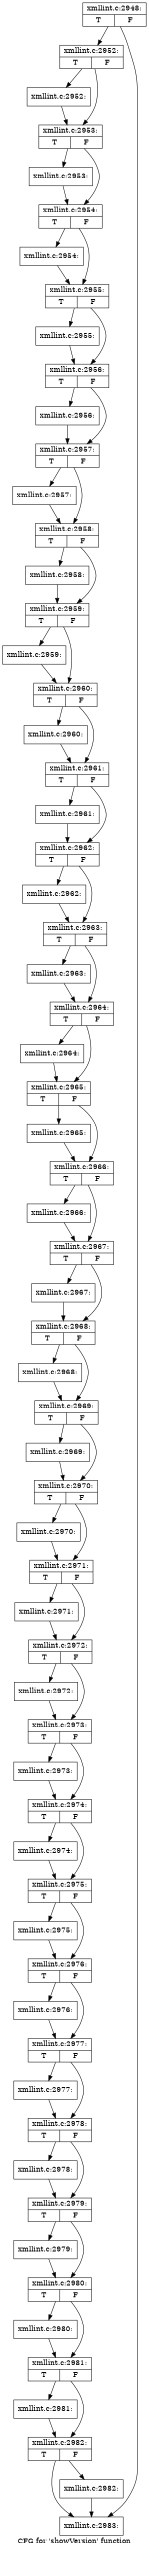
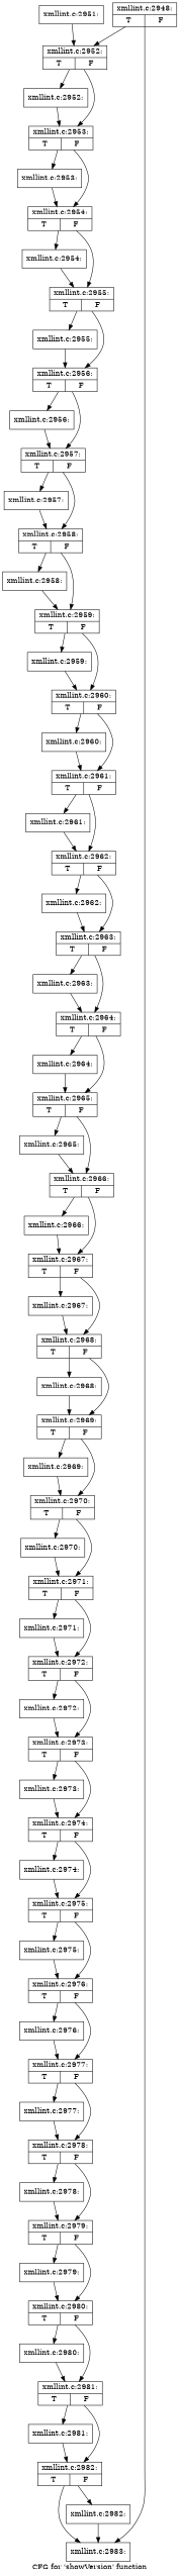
  digraph {
    label="CFG for 'showVersion' function"
    node [shape=record]
    n1 [label="{xmllint.c:2948:|{<s0>T|<s1>F}}"]
    n2 [label="{xmllint.c:2952:|{<s0>T|<s1>F}}"]
    n3 [label="{xmllint.c:2983:}"]
+   n4 [label="{xmllint.c:2951:}"]
    n5 [label="{xmllint.c:2952:}"]
    n6 [label="{xmllint.c:2953:|{<s0>T|<s1>F}}"]
    n7 [label="{xmllint.c:2953:}"]
    n8 [label="{xmllint.c:2954:|{<s0>T|<s1>F}}"]
    n9 [label="{xmllint.c:2954:}"]
    n10 [label="{xmllint.c:2955:|{<s0>T|<s1>F}}"]
    n11 [label="{xmllint.c:2955:}"]
    n12 [label="{xmllint.c:2956:|{<s0>T|<s1>F}}"]
    n13 [label="{xmllint.c:2956:}"]
    n14 [label="{xmllint.c:2957:|{<s0>T|<s1>F}}"]
    n15 [label="{xmllint.c:2957:}"]
    n16 [label="{xmllint.c:2958:|{<s0>T|<s1>F}}"]
    n17 [label="{xmllint.c:2958:}"]
    n18 [label="{xmllint.c:2959:|{<s0>T|<s1>F}}"]
    n19 [label="{xmllint.c:2959:}"]
    n20 [label="{xmllint.c:2960:|{<s0>T|<s1>F}}"]
    n21 [label="{xmllint.c:2960:}"]
    n22 [label="{xmllint.c:2961:|{<s0>T|<s1>F}}"]
    n23 [label="{xmllint.c:2961:}"]
    n24 [label="{xmllint.c:2962:|{<s0>T|<s1>F}}"]
    n25 [label="{xmllint.c:2962:}"]
    n26 [label="{xmllint.c:2963:|{<s0>T|<s1>F}}"]
    n27 [label="{xmllint.c:2963:}"]
    n28 [label="{xmllint.c:2964:|{<s0>T|<s1>F}}"]
    n29 [label="{xmllint.c:2964:}"]
    n30 [label="{xmllint.c:2965:|{<s0>T|<s1>F}}"]
    n31 [label="{xmllint.c:2965:}"]
    n32 [label="{xmllint.c:2966:|{<s0>T|<s1>F}}"]
    n33 [label="{xmllint.c:2966:}"]
    n34 [label="{xmllint.c:2967:|{<s0>T|<s1>F}}"]
    n35 [label="{xmllint.c:2967:}"]
    n36 [label="{xmllint.c:2968:|{<s0>T|<s1>F}}"]
    n37 [label="{xmllint.c:2968:}"]
    n38 [label="{xmllint.c:2969:|{<s0>T|<s1>F}}"]
    n39 [label="{xmllint.c:2969:}"]
    n40 [label="{xmllint.c:2970:|{<s0>T|<s1>F}}"]
    n41 [label="{xmllint.c:2970:}"]
    n42 [label="{xmllint.c:2971:|{<s0>T|<s1>F}}"]
    n43 [label="{xmllint.c:2971:}"]
    n44 [label="{xmllint.c:2972:|{<s0>T|<s1>F}}"]
    n45 [label="{xmllint.c:2972:}"]
    n46 [label="{xmllint.c:2973:|{<s0>T|<s1>F}}"]
    n47 [label="{xmllint.c:2973:}"]
    n48 [label="{xmllint.c:2974:|{<s0>T|<s1>F}}"]
    n49 [label="{xmllint.c:2974:}"]
    n50 [label="{xmllint.c:2975:|{<s0>T|<s1>F}}"]
    n51 [label="{xmllint.c:2975:}"]
    n52 [label="{xmllint.c:2976:|{<s0>T|<s1>F}}"]
    n53 [label="{xmllint.c:2976:}"]
    n54 [label="{xmllint.c:2977:|{<s0>T|<s1>F}}"]
    n55 [label="{xmllint.c:2977:}"]
    n56 [label="{xmllint.c:2978:|{<s0>T|<s1>F}}"]
    n57 [label="{xmllint.c:2978:}"]
    n58 [label="{xmllint.c:2979:|{<s0>T|<s1>F}}"]
    n59 [label="{xmllint.c:2979:}"]
    n60 [label="{xmllint.c:2980:|{<s0>T|<s1>F}}"]
    n61 [label="{xmllint.c:2980:}"]
    n62 [label="{xmllint.c:2981:|{<s0>T|<s1>F}}"]
    n63 [label="{xmllint.c:2981:}"]
    n64 [label="{xmllint.c:2982:|{<s0>T|<s1>F}}"]
    n65 [label="{xmllint.c:2982:}"]
    n1 -> n2
    n1 -> n3
    n2 -> n5
    n2 -> n6
+   n4 -> n2
    n5 -> n6
    n6 -> n7
    n6 -> n8
    n7 -> n8
    n8 -> n9
    n8 -> n10
    n9 -> n10
    n10 -> n11
    n10 -> n12
    n11 -> n12
    n12 -> n13
    n12 -> n14
    n13 -> n14
    n14 -> n15
    n14 -> n16
    n15 -> n16
    n16 -> n17
    n16 -> n18
    n17 -> n18
    n18 -> n19
    n18 -> n20
    n19 -> n20
    n20 -> n21
    n20 -> n22
    n21 -> n22
    n22 -> n23
    n22 -> n24
    n23 -> n24
    n24 -> n25
    n24 -> n26
    n25 -> n26
    n26 -> n27
    n26 -> n28
    n27 -> n28
    n28 -> n29
    n28 -> n30
    n29 -> n30
    n30 -> n31
    n30 -> n32
    n31 -> n32
    n32 -> n33
    n32 -> n34
    n33 -> n34
    n34 -> n35
    n34 -> n36
    n35 -> n36
    n36 -> n37
    n36 -> n38
    n37 -> n38
    n38 -> n39
    n38 -> n40
    n39 -> n40
    n40 -> n41
    n40 -> n42
    n41 -> n42
    n42 -> n43
    n42 -> n44
    n43 -> n44
    n44 -> n45
    n44 -> n46
    n45 -> n46
    n46 -> n47
    n46 -> n48
    n47 -> n48
    n48 -> n49
    n48 -> n50
    n49 -> n50
    n50 -> n51
    n50 -> n52
    n51 -> n52
    n52 -> n53
    n52 -> n54
    n53 -> n54
    n54 -> n55
    n54 -> n56
    n55 -> n56
    n56 -> n57
    n56 -> n58
    n57 -> n58
    n58 -> n59
    n58 -> n60
    n59 -> n60
    n60 -> n61
    n60 -> n62
    n61 -> n62
    n62 -> n63
    n62 -> n64
    n63 -> n64
    n64 -> n3
    n64 -> n65
    n65 -> n3
  }
